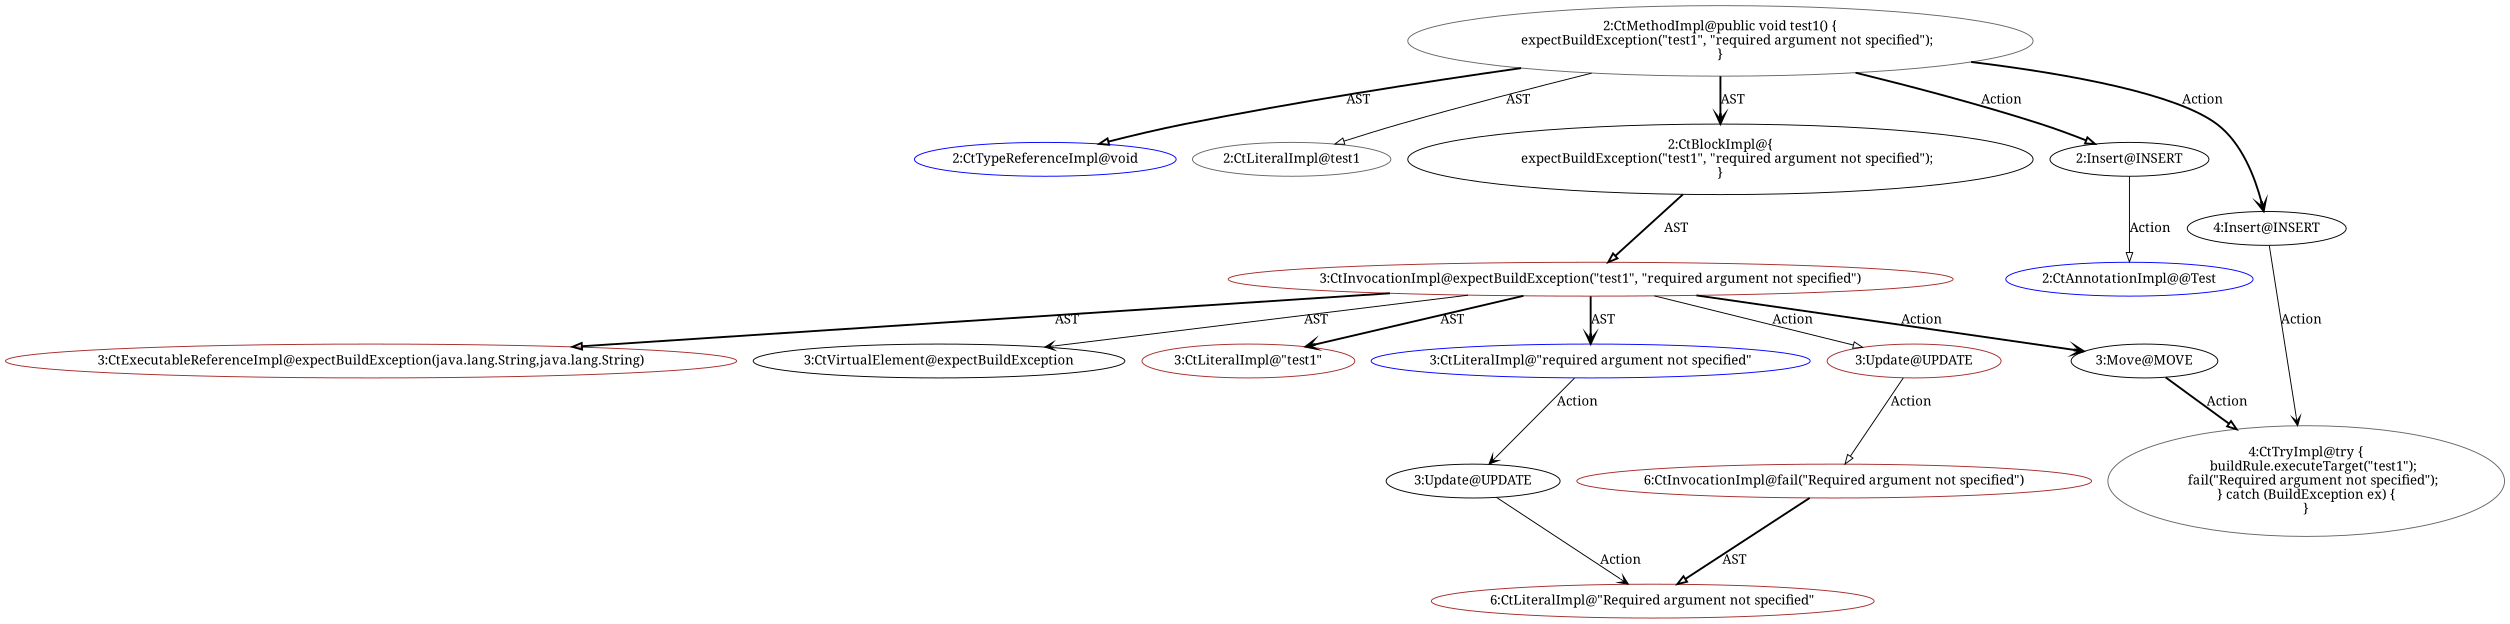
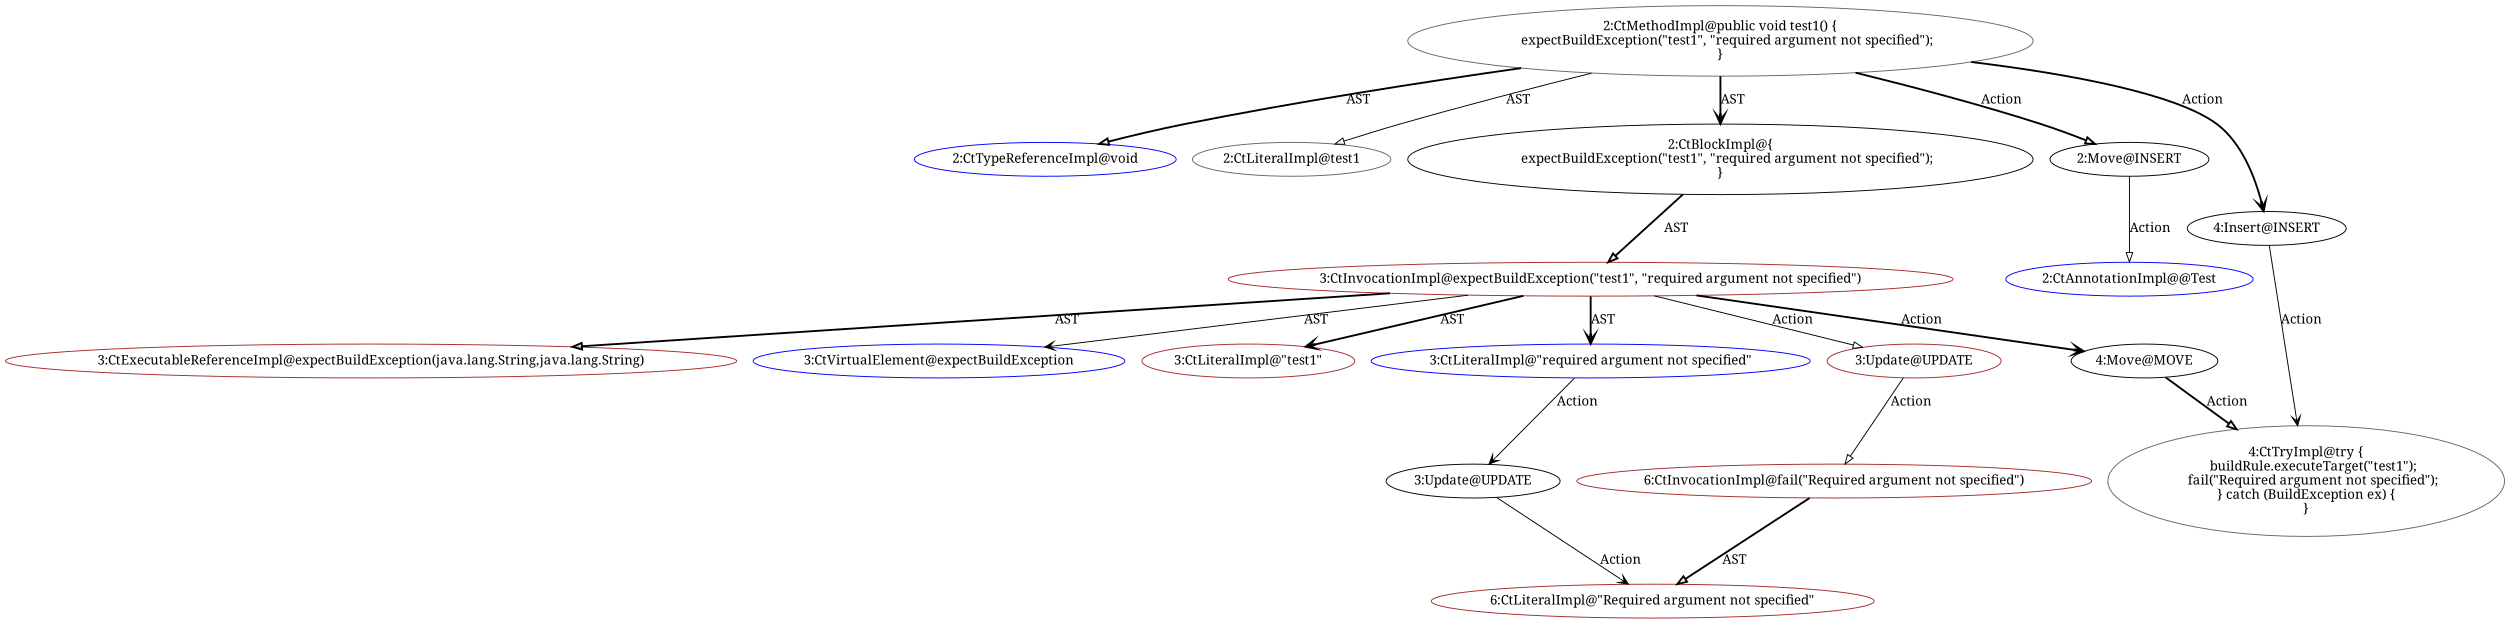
  digraph {
    fontname="Noto Serif"
    node [color=brown fontname="Noto Serif" shape=ellipse]
    edge [arrowhead=onormal fontname="Noto Serif" style=bold]
    n1 [color=blue label="2:CtTypeReferenceImpl@void"]
    n2 [color=gray40 label="2:CtLiteralImpl@test1"]
    n3 [label="3:CtExecutableReferenceImpl@expectBuildException(java.lang.String,java.lang.String)"]
-   n4 [color=black label="3:CtVirtualElement@expectBuildException"]
+   n4 [color=blue label="3:CtVirtualElement@expectBuildException"]
    n5 [label="3:CtLiteralImpl@\"test1\""]
    n6 [color=blue label="3:CtLiteralImpl@\"required argument not specified\""]
    n7 [color=black label="3:Update@UPDATE"]
    n8 [label="6:CtLiteralImpl@\"Required argument not specified\""]
    n9 [label="3:CtInvocationImpl@expectBuildException(\"test1\", \"required argument not specified\")"]
    n10 [label="3:Update@UPDATE"]
-   n11 [color=black label="3:Move@MOVE"]
+   n11 [color=black label="4:Move@MOVE"]
    n12 [label="6:CtInvocationImpl@fail(\"Required argument not specified\")"]
    n13 [color=gray40 label="4:CtTryImpl@try \{\n    buildRule.executeTarget(\"test1\");\n    fail(\"Required argument not specified\");\n\} catch (BuildException ex) \{\n\}"]
    n14 [color=black label="2:CtBlockImpl@\{\n    expectBuildException(\"test1\", \"required argument not specified\");\n\}"]
    n15 [color=gray40 label="2:CtMethodImpl@public void test1() \{\n    expectBuildException(\"test1\", \"required argument not specified\");\n\}"]
-   n16 [color=black label="2:Insert@INSERT"]
+   n16 [color=black label="2:Move@INSERT"]
    n17 [color=black label="4:Insert@INSERT"]
    n18 [color=blue label="2:CtAnnotationImpl@@Test"]
    n6 -> n7 [arrowhead=vee label=Action style=solid]
    n7 -> n8 [arrowhead=vee label=Action style=solid]
    n9 -> n3 [label=AST]
    n9 -> n4 [arrowhead=vee label=AST style=solid]
    n9 -> n5 [arrowhead=vee label=AST]
    n9 -> n6 [arrowhead=vee label=AST]
    n9 -> n10 [label=Action style=solid]
    n9 -> n11 [arrowhead=vee label=Action]
    n10 -> n12 [label=Action style=solid]
    n11 -> n13 [label=Action]
    n12 -> n8 [label=AST]
    n14 -> n9 [label=AST]
    n15 -> n1 [label=AST]
    n15 -> n2 [label=AST style=solid]
    n15 -> n14 [arrowhead=vee label=AST]
    n15 -> n16 [label=Action]
    n15 -> n17 [arrowhead=vee label=Action]
    n16 -> n18 [label=Action style=solid]
    n17 -> n13 [arrowhead=vee label=Action style=solid]
  }
